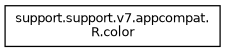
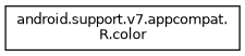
  digraph {
    rankdir=TB
-   n1 [color=black fillcolor=white fontname=Helvetica fontsize=10 height=0.2 label="support.support.v7.appcompat.\lR.color" shape=record style=filled width=0.4]
+   n1 [color=black fillcolor=white fontname=Helvetica fontsize=10 height=0.2 label="android.support.v7.appcompat.\lR.color" shape=record style=filled width=0.4]
  }
